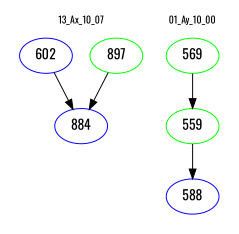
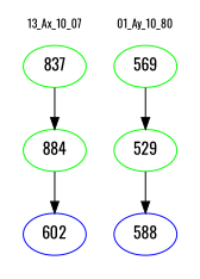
  digraph {
    fontname=Oswald
    node [color=green fontname=Oswald]
    edge [color=black fontname=Oswald]
-   n1 [label=897]
-   n2 [color=blue label=884]
+   n1 [label=837]
+   n2 [label=884]
    n3 [color=blue label=602]
    n4 [label=569]
-   n5 [label=559]
+   n5 [label=529]
    n6 [color=blue label=588]
    subgraph cluster_1 {
      color=white
      fontsize=10
      label="13_Ax_10_07"
      n1
      n2
      n3
    }
    subgraph cluster_2 {
      color=white
      fontsize=10
-     label="01_Ay_10_00"
+     label="01_Ay_10_80"
      n4
      n5
      n6
    }
    n1 -> n2
-   n3 -> n2
+   n2 -> n3
    n4 -> n5
    n5 -> n6
  }
